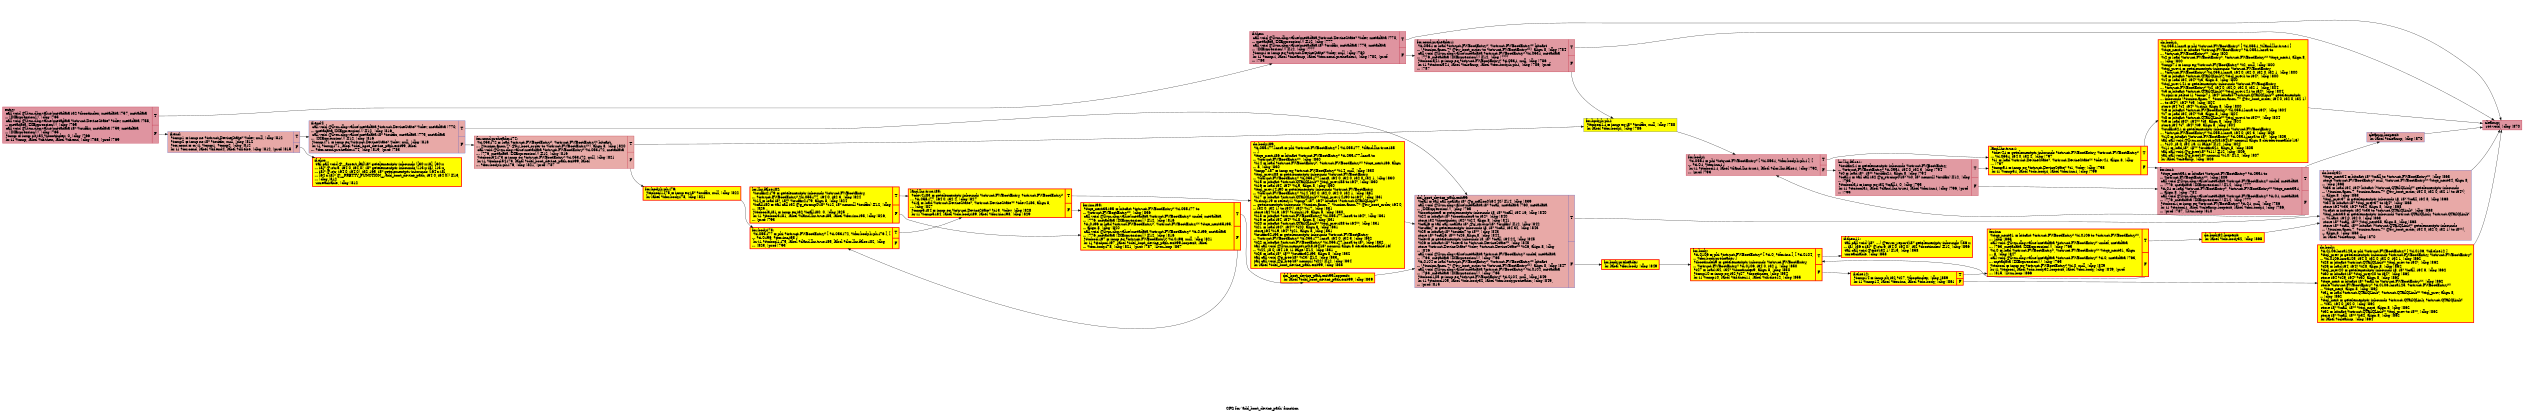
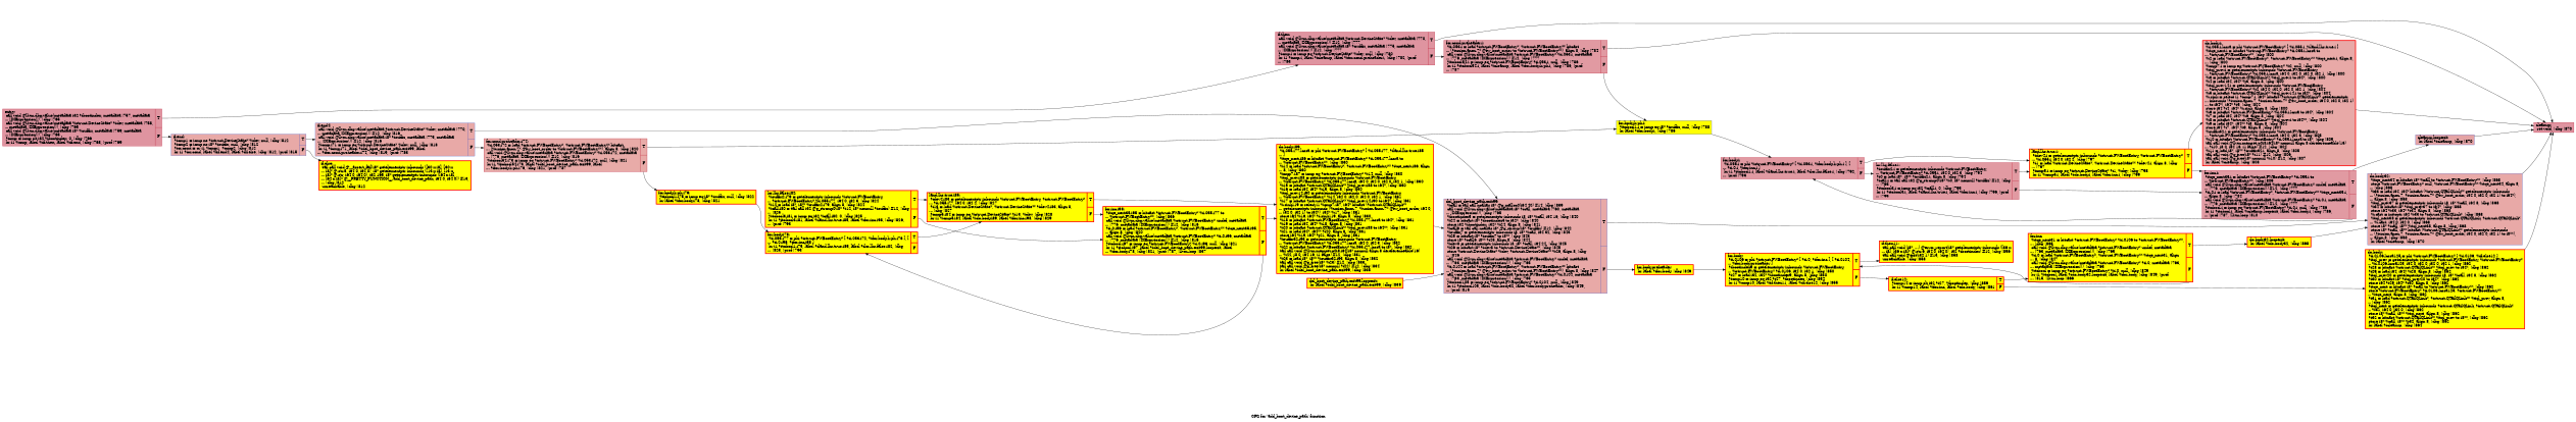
  digraph {
    label="CFG for 'add_boot_device_path' function"
    rankdir=LR
    node [color=red fillcolor=yellow shape=record style=filled penwidth=3.0]
    edge [tailport=s0]
    n1 [color="#b70d28ff" fillcolor="#b70d2870" label="{entry:\l  call void @llvm.dbg.value(metadata i32 %bootindex, metadata !757, metadata\l... !DIExpression()), !dbg !765\l  call void @llvm.dbg.value(metadata %struct.DeviceState* %dev, metadata !758,\l... metadata !DIExpression()), !dbg !765\l  call void @llvm.dbg.value(metadata i8* %suffix, metadata !759, metadata\l... !DIExpression()), !dbg !765\l  %cmp = icmp slt i32 %bootindex, 0, !dbg !766\l  br i1 %cmp, label %if.then, label %if.end, !dbg !768, !prof !769\l|{<s0>T|<s1>F}}" penwidth=""]
    n2 [color="#b70d28ff" fillcolor="#b70d2870" label="{if.then:                                          \l  call void @llvm.dbg.value(metadata %struct.DeviceState* %dev, metadata !770,\l... metadata !DIExpression()) #12, !dbg !777\l  call void @llvm.dbg.value(metadata i8* %suffix, metadata !775, metadata\l... !DIExpression()) #12, !dbg !777\l  %cmp.i = icmp eq %struct.DeviceState* %dev, null, !dbg !780\l  br i1 %cmp.i, label %cleanup, label %for.cond.preheader.i, !dbg !782, !prof\l... !783\l|{<s0>T|<s1>F}}" penwidth=""]
    n3 [color="#3d50c3ff" fillcolor="#ca3b3770" label="{if.end:                                           \l  %cmp1 = icmp ne %struct.DeviceState* %dev, null, !dbg !812\l  %cmp2 = icmp ne i8* %suffix, null, !dbg !812\l  %or.cond = or i1 %cmp1, %cmp2, !dbg !812\l  br i1 %or.cond, label %if.end4, label %if.else, !dbg !812, !prof !815\l|{<s0>T|<s1>F}}" penwidth=""]
    n4 [color="#b70d28ff" fillcolor="#b70d2870" label="{cleanup:                                          \l  ret void, !dbg !870\l}" penwidth=""]
    n5 [color="#b70d28ff" fillcolor="#bb1b2c70" label="{for.cond.preheader.i:                             \l  %i.053.i = load %struct.FWBootEntry*, %struct.FWBootEntry** bitcast\l... (%union.anon.7* @fw_boot_order to %struct.FWBootEntry**), align 8, !dbg !784\l  call void @llvm.dbg.value(metadata %struct.FWBootEntry* %i.053.i, metadata\l... !776, metadata !DIExpression()) #12, !dbg !777\l  %tobool54.i = icmp eq %struct.FWBootEntry* %i.053.i, null, !dbg !786\l  br i1 %tobool54.i, label %cleanup, label %for.body.lr.ph.i, !dbg !786, !prof\l... !787\l|{<s0>T|<s1>F}}" penwidth=""]
    n6 [color="#3d50c3ff" fillcolor="#ca3b3770" label="{if.end4:                                          \l  call void @llvm.dbg.value(metadata %struct.DeviceState* %dev, metadata !770,\l... metadata !DIExpression()) #12, !dbg !816\l  call void @llvm.dbg.value(metadata i8* %suffix, metadata !775, metadata\l... !DIExpression()) #12, !dbg !816\l  %cmp.i71 = icmp eq %struct.DeviceState* %dev, null, !dbg !818\l  br i1 %cmp.i71, label %del_boot_device_path.exit99, label\l... %for.cond.preheader.i74, !dbg !819, !prof !783\l|{<s0>T|<s1>F}}" penwidth=""]
    n7 [label="{if.else:                                          \l  tail call void @__assert_fail(i8* getelementptr inbounds ([30 x i8], [30 x\l... i8]* @.str.5, i64 0, i64 0), i8* getelementptr inbounds ([13 x i8], [13 x\l... i8]* @.str, i64 0, i64 0), i32 165, i8* getelementptr inbounds ([64 x i8],\l... [64 x i8]* @__PRETTY_FUNCTION__.add_boot_device_path, i64 0, i64 0)) #13,\l... !dbg !812\l  unreachable, !dbg !812\l}"]
    n8 [color="#3d50c3ff" label="{for.body.lr.ph.i:                                 \l  %tobool1.i = icmp eq i8* %suffix, null, !dbg !788\l  br label %for.body.i, !dbg !786\l}" penwidth=""]
    n9 [color="#3d50c3ff" fillcolor="#ca3b3770" label="{del_boot_device_path.exit99:                      \l  %call = tail call noalias i8* @g_malloc0(i64 40) #14, !dbg !839\l  call void @llvm.dbg.value(metadata i8* %call, metadata !760, metadata\l... !DIExpression()), !dbg !765\l  %bootindex5 = getelementptr inbounds i8, i8* %call, i64 16, !dbg !840\l  %24 = bitcast i8* %bootindex5 to i32*, !dbg !840\l  store i32 %bootindex, i32* %24, align 8, !dbg !841\l  %call6 = tail call noalias i8* @g_strdup(i8* %suffix) #12, !dbg !842\l  %suffix7 = getelementptr inbounds i8, i8* %call, i64 32, !dbg !843\l  %25 = bitcast i8* %suffix7 to i8**, !dbg !843\l  store i8* %call6, i8** %25, align 8, !dbg !844\l  %dev8 = getelementptr inbounds i8, i8* %call, i64 24, !dbg !845\l  %26 = bitcast i8* %dev8 to %struct.DeviceState**, !dbg !845\l  store %struct.DeviceState* %dev, %struct.DeviceState** %26, align 8, !dbg\l... !846\l  call void @llvm.dbg.value(metadata %struct.FWBootEntry* undef, metadata\l... !763, metadata !DIExpression()), !dbg !765\l  %i.0104 = load %struct.FWBootEntry*, %struct.FWBootEntry** bitcast\l... (%union.anon.7* @fw_boot_order to %struct.FWBootEntry**), align 8, !dbg !847\l  call void @llvm.dbg.value(metadata %struct.FWBootEntry* %i.0104, metadata\l... !763, metadata !DIExpression()), !dbg !765\l  %tobool105 = icmp eq %struct.FWBootEntry* %i.0104, null, !dbg !849\l  br i1 %tobool105, label %do.body32, label %for.body.preheader, !dbg !849,\l... !prof !815\l|{<s0>T|<s1>F}}" penwidth=""]
    n10 [color="#b70d28ff" fillcolor="#cc403a70" label="{for.cond.preheader.i74:                           \l  %i.053.i72 = load %struct.FWBootEntry*, %struct.FWBootEntry** bitcast\l... (%union.anon.7* @fw_boot_order to %struct.FWBootEntry**), align 8, !dbg !820\l  call void @llvm.dbg.value(metadata %struct.FWBootEntry* %i.053.i72, metadata\l... !776, metadata !DIExpression()) #12, !dbg !816\l  %tobool54.i73 = icmp eq %struct.FWBootEntry* %i.053.i72, null, !dbg !821\l  br i1 %tobool54.i73, label %del_boot_device_path.exit99, label\l... %for.body.lr.ph.i76, !dbg !821, !prof !787\l|{<s0>T|<s1>F}}" penwidth=""]
    n11 [color="#b70d28ff" fillcolor="#bb1b2c70" label="{for.body.i:                                       \l  %i.055.i = phi %struct.FWBootEntry* [ %i.053.i, %for.body.lr.ph.i ], [\l... %i.0.i, %for.inc.i ]\l  br i1 %tobool1.i, label %land.lhs.true.i, label %lor.lhs.false.i, !dbg !792,\l... !prof !793\l|{<s0>T|<s1>F}}" penwidth=""]
    n12 [label="{land.lhs.true.i:                                  \l  %dev4.i = getelementptr inbounds %struct.FWBootEntry, %struct.FWBootEntry*\l... %i.055.i, i64 0, i32 2, !dbg !797\l  %1 = load %struct.DeviceState*, %struct.DeviceState** %dev4.i, align 8, !dbg\l... !797\l  %cmp5.i = icmp eq %struct.DeviceState* %1, %dev, !dbg !798\l  br i1 %cmp5.i, label %do.body.i, label %for.inc.i, !dbg !799\l|{<s0>T|<s1>F}}"]
    n13 [color="#b70d28ff" fillcolor="#bb1b2c70" label="{lor.lhs.false.i:                                  \l  %suffix2.i = getelementptr inbounds %struct.FWBootEntry,\l... %struct.FWBootEntry* %i.055.i, i64 0, i32 3, !dbg !794\l  %0 = load i8*, i8** %suffix2.i, align 8, !dbg !794\l  %call.i = tail call i32 @g_strcmp0(i8* %0, i8* nonnull %suffix) #12, !dbg\l... !795\l  %tobool3.i = icmp eq i32 %call.i, 0, !dbg !795\l  br i1 %tobool3.i, label %land.lhs.true.i, label %for.inc.i, !dbg !796, !prof\l... !793\l|{<s0>T|<s1>F}}" penwidth=""]
    n14 [color="#b70d28ff" fillcolor="#bb1b2c70" label="{for.inc.i:                                        \l  %tqe_next35.i = bitcast %struct.FWBootEntry* %i.055.i to\l... %struct.FWBootEntry**, !dbg !809\l  call void @llvm.dbg.value(metadata %struct.FWBootEntry* undef, metadata\l... !776, metadata !DIExpression()) #12, !dbg !777\l  %i.0.i = load %struct.FWBootEntry*, %struct.FWBootEntry** %tqe_next35.i,\l... align 8, !dbg !784\l  call void @llvm.dbg.value(metadata %struct.FWBootEntry* %i.0.i, metadata\l... !776, metadata !DIExpression()) #12, !dbg !777\l  %tobool.i = icmp eq %struct.FWBootEntry* %i.0.i, null, !dbg !786\l  br i1 %tobool.i, label %cleanup.loopexit, label %for.body.i, !dbg !786,\l... !prof !787, !llvm.loop !810\l|{<s0>T|<s1>F}}" penwidth=""]
-   n15 [label="{do.body.i:                                        \l  %i.055.i.lcssa = phi %struct.FWBootEntry* [ %i.055.i, %land.lhs.true.i ]\l  %tqe_next.i = bitcast %struct.FWBootEntry* %i.055.i.lcssa to\l... %struct.FWBootEntry**, !dbg !800\l  %2 = load %struct.FWBootEntry*, %struct.FWBootEntry** %tqe_next.i, align 8,\l... !dbg !800\l  %cmp7.i = icmp eq %struct.FWBootEntry* %2, null, !dbg !800\l  %tql_prev.i = getelementptr inbounds %struct.FWBootEntry,\l... %struct.FWBootEntry* %i.055.i.lcssa, i64 0, i32 0, i32 0, i32 1, !dbg !800\l  %3 = bitcast %struct.QTailQLink** %tql_prev.i to i64*, !dbg !800\l  %4 = load i64, i64* %3, align 8, !dbg !800\l  %tql_prev14.i = getelementptr inbounds %struct.FWBootEntry,\l... %struct.FWBootEntry* %2, i64 0, i32 0, i32 0, i32 1, !dbg !804\l  %5 = bitcast %struct.QTailQLink** %tql_prev14.i to i64*, !dbg !804\l  %.sink = select i1 %cmp7.i, i64* bitcast (%struct.QTailQLink** getelementptr\l... inbounds (%union.anon.7, %union.anon.7* @fw_boot_order, i64 0, i32 0, i32 1)\l... to i64*), i64* %5, !dbg !804\l  store i64 %4, i64* %.sink, align 8, !dbg !800\l  %6 = bitcast %struct.FWBootEntry* %i.055.i.lcssa to i64*, !dbg !804\l  %7 = load i64, i64* %6, align 8, !dbg !804\l  %8 = bitcast %struct.QTailQLink** %tql_prev.i to i64**, !dbg !804\l  %9 = load i64*, i64** %8, align 8, !dbg !804\l  store i64 %7, i64* %9, align 8, !dbg !804\l  %suffix32.i = getelementptr inbounds %struct.FWBootEntry,\l... %struct.FWBootEntry* %i.055.i.lcssa, i64 0, i32 3, !dbg !805\l  %10 = bitcast %struct.FWBootEntry* %i.055.i.lcssa to i8*, !dbg !805\l  tail call void @llvm.memset.p0i8.i64(i8* nonnull align 8 dereferenceable(16)\l... %10, i8 0, i64 16, i1 false) #12, !dbg !804\l  %11 = load i8*, i8** %suffix32.i, align 8, !dbg !805\l  tail call void @g_free(i8* %11) #12, !dbg !806\l  tail call void @g_free(i8* nonnull %10) #12, !dbg !807\l  br label %cleanup, !dbg !808\l}"]
+   n15 [fillcolor="#ca3b3770" label="{do.body.i:                                        \l  %i.055.i.lcssa = phi %struct.FWBootEntry* [ %i.055.i, %land.lhs.true.i ]\l  %tqe_next.i = bitcast %struct.FWBootEntry* %i.055.i.lcssa to\l... %struct.FWBootEntry**, !dbg !800\l  %2 = load %struct.FWBootEntry*, %struct.FWBootEntry** %tqe_next.i, align 8,\l... !dbg !800\l  %cmp7.i = icmp eq %struct.FWBootEntry* %2, null, !dbg !800\l  %tql_prev.i = getelementptr inbounds %struct.FWBootEntry,\l... %struct.FWBootEntry* %i.055.i.lcssa, i64 0, i32 0, i32 0, i32 1, !dbg !800\l  %3 = bitcast %struct.QTailQLink** %tql_prev.i to i64*, !dbg !800\l  %4 = load i64, i64* %3, align 8, !dbg !800\l  %tql_prev14.i = getelementptr inbounds %struct.FWBootEntry,\l... %struct.FWBootEntry* %2, i64 0, i32 0, i32 0, i32 1, !dbg !804\l  %5 = bitcast %struct.QTailQLink** %tql_prev14.i to i64*, !dbg !804\l  %.sink = select i1 %cmp7.i, i64* bitcast (%struct.QTailQLink** getelementptr\l... inbounds (%union.anon.7, %union.anon.7* @fw_boot_order, i64 0, i32 0, i32 1)\l... to i64*), i64* %5, !dbg !804\l  store i64 %4, i64* %.sink, align 8, !dbg !800\l  %6 = bitcast %struct.FWBootEntry* %i.055.i.lcssa to i64*, !dbg !804\l  %7 = load i64, i64* %6, align 8, !dbg !804\l  %8 = bitcast %struct.QTailQLink** %tql_prev.i to i64**, !dbg !804\l  %9 = load i64*, i64** %8, align 8, !dbg !804\l  store i64 %7, i64* %9, align 8, !dbg !804\l  %suffix32.i = getelementptr inbounds %struct.FWBootEntry,\l... %struct.FWBootEntry* %i.055.i.lcssa, i64 0, i32 3, !dbg !805\l  %10 = bitcast %struct.FWBootEntry* %i.055.i.lcssa to i8*, !dbg !805\l  tail call void @llvm.memset.p0i8.i64(i8* nonnull align 8 dereferenceable(16)\l... %10, i8 0, i64 16, i1 false) #12, !dbg !804\l  %11 = load i8*, i8** %suffix32.i, align 8, !dbg !805\l  tail call void @g_free(i8* %11) #12, !dbg !806\l  tail call void @g_free(i8* nonnull %10) #12, !dbg !807\l  br label %cleanup, !dbg !808\l}"]
    n16 [color="#3d50c3ff" fillcolor="#c32e3170" label="{cleanup.loopexit:                                 \l  br label %cleanup, !dbg !870\l}" penwidth=""]
    n17 [color="#3d50c3ff" fillcolor="#ca3b3770" label="{do.body32:                                        \l  %tqe_next34 = bitcast i8* %call to %struct.FWBootEntry**, !dbg !868\l  store %struct.FWBootEntry* null, %struct.FWBootEntry** %tqe_next34, align 8,\l... !dbg !868\l  %33 = load i64, i64* bitcast (%struct.QTailQLink** getelementptr inbounds\l... (%union.anon.7, %union.anon.7* @fw_boot_order, i64 0, i32 0, i32 1) to i64*),\l... align 8, !dbg !868\l  %tql_prev37 = getelementptr inbounds i8, i8* %call, i64 8, !dbg !868\l  %34 = bitcast i8* %tql_prev37 to i64*, !dbg !868\l  store i64 %33, i64* %34, align 8, !dbg !868\l  %.cast = inttoptr i64 %33 to %struct.QTailQLink*, !dbg !868\l  %tql_next38 = getelementptr inbounds %struct.QTailQLink, %struct.QTailQLink*\l... %.cast, i64 0, i32 0, !dbg !868\l  store i8* %call, i8** %tql_next38, align 8, !dbg !868\l  store i8* %call, i8** bitcast (%struct.QTailQLink** getelementptr inbounds\l... (%union.anon.7, %union.anon.7* @fw_boot_order, i64 0, i32 0, i32 1) to i8**),\l... align 8, !dbg !868\l  br label %cleanup, !dbg !870\l}" penwidth=""]
    n18 [label="{for.body.preheader:                               \l  br label %for.body, !dbg !849\l}"]
    n19 [label="{for.body.lr.ph.i76:                               \l  %tobool1.i75 = icmp eq i8* %suffix, null, !dbg !822\l  br label %for.body.i78, !dbg !821\l}"]
    n20 [label="{for.body:                                         \l  %i.0106 = phi %struct.FWBootEntry* [ %i.0, %for.inc ], [ %i.0104,\l... %for.body.preheader ]\l  %bootindex9 = getelementptr inbounds %struct.FWBootEntry,\l... %struct.FWBootEntry* %i.0106, i64 0, i32 1, !dbg !850\l  %27 = load i32, i32* %bootindex9, align 8, !dbg !850\l  %cmp10 = icmp eq i32 %27, %bootindex, !dbg !854\l  br i1 %cmp10, label %if.then11, label %if.else12, !dbg !855\l|{<s0>T|<s1>F}}"]
    n21 [label="{for.body.i78:                                     \l  %i.055.i77 = phi %struct.FWBootEntry* [ %i.053.i72, %for.body.lr.ph.i76 ], [\l... %i.0.i96, %for.inc.i98 ]\l  br i1 %tobool1.i75, label %land.lhs.true.i85, label %lor.lhs.false.i82, !dbg\l... !823, !prof !793\l|{<s0>T|<s1>F}}"]
    n22 [label="{land.lhs.true.i85:                                \l  %dev4.i83 = getelementptr inbounds %struct.FWBootEntry, %struct.FWBootEntry*\l... %i.055.i77, i64 0, i32 2, !dbg !827\l  %13 = load %struct.DeviceState*, %struct.DeviceState** %dev4.i83, align 8,\l... !dbg !827\l  %cmp5.i84 = icmp eq %struct.DeviceState* %13, %dev, !dbg !828\l  br i1 %cmp5.i84, label %do.body.i89, label %for.inc.i98, !dbg !829\l|{<s0>T|<s1>F}}"]
    n23 [label="{for.inc.i98:                                      \l  %tqe_next35.i95 = bitcast %struct.FWBootEntry* %i.055.i77 to\l... %struct.FWBootEntry**, !dbg !836\l  call void @llvm.dbg.value(metadata %struct.FWBootEntry* undef, metadata\l... !776, metadata !DIExpression()) #12, !dbg !816\l  %i.0.i96 = load %struct.FWBootEntry*, %struct.FWBootEntry** %tqe_next35.i95,\l... align 8, !dbg !820\l  call void @llvm.dbg.value(metadata %struct.FWBootEntry* %i.0.i96, metadata\l... !776, metadata !DIExpression()) #12, !dbg !816\l  %tobool.i97 = icmp eq %struct.FWBootEntry* %i.0.i96, null, !dbg !821\l  br i1 %tobool.i97, label %del_boot_device_path.exit99.loopexit, label\l... %for.body.i78, !dbg !821, !prof !787, !llvm.loop !837\l|{<s0>T|<s1>F}}"]
    n24 [label="{do.body.i89:                                      \l  %i.055.i77.lcssa = phi %struct.FWBootEntry* [ %i.055.i77, %land.lhs.true.i85\l... ]\l  %tqe_next.i86 = bitcast %struct.FWBootEntry* %i.055.i77.lcssa to\l... %struct.FWBootEntry**, !dbg !830\l  %14 = load %struct.FWBootEntry*, %struct.FWBootEntry** %tqe_next.i86, align\l... 8, !dbg !830\l  %cmp7.i87 = icmp eq %struct.FWBootEntry* %14, null, !dbg !830\l  %tql_prev.i88 = getelementptr inbounds %struct.FWBootEntry,\l... %struct.FWBootEntry* %i.055.i77.lcssa, i64 0, i32 0, i32 0, i32 1, !dbg !830\l  %15 = bitcast %struct.QTailQLink** %tql_prev.i88 to i64*, !dbg !830\l  %16 = load i64, i64* %15, align 8, !dbg !830\l  %tql_prev14.i90 = getelementptr inbounds %struct.FWBootEntry,\l... %struct.FWBootEntry* %14, i64 0, i32 0, i32 0, i32 1, !dbg !831\l  %17 = bitcast %struct.QTailQLink** %tql_prev14.i90 to i64*, !dbg !831\l  %.sink119 = select i1 %cmp7.i87, i64* bitcast (%struct.QTailQLink**\l... getelementptr inbounds (%union.anon.7, %union.anon.7* @fw_boot_order, i64 0,\l... i32 0, i32 1) to i64*), i64* %17, !dbg !831\l  store i64 %16, i64* %.sink119, align 8, !dbg !830\l  %18 = bitcast %struct.FWBootEntry* %i.055.i77.lcssa to i64*, !dbg !831\l  %19 = load i64, i64* %18, align 8, !dbg !831\l  %20 = bitcast %struct.QTailQLink** %tql_prev.i88 to i64**, !dbg !831\l  %21 = load i64*, i64** %20, align 8, !dbg !831\l  store i64 %19, i64* %21, align 8, !dbg !831\l  %suffix32.i93 = getelementptr inbounds %struct.FWBootEntry,\l... %struct.FWBootEntry* %i.055.i77.lcssa, i64 0, i32 3, !dbg !832\l  %22 = bitcast %struct.FWBootEntry* %i.055.i77.lcssa to i8*, !dbg !832\l  tail call void @llvm.memset.p0i8.i64(i8* nonnull align 8 dereferenceable(16)\l... %22, i8 0, i64 16, i1 false) #12, !dbg !831\l  %23 = load i8*, i8** %suffix32.i93, align 8, !dbg !832\l  tail call void @g_free(i8* %23) #12, !dbg !833\l  tail call void @g_free(i8* nonnull %22) #12, !dbg !834\l  br label %del_boot_device_path.exit99, !dbg !835\l}"]
    n25 [label="{lor.lhs.false.i82:                                \l  %suffix2.i79 = getelementptr inbounds %struct.FWBootEntry,\l... %struct.FWBootEntry* %i.055.i77, i64 0, i32 3, !dbg !824\l  %12 = load i8*, i8** %suffix2.i79, align 8, !dbg !824\l  %call.i80 = tail call i32 @g_strcmp0(i8* %12, i8* nonnull %suffix) #12, !dbg\l... !825\l  %tobool3.i81 = icmp eq i32 %call.i80, 0, !dbg !825\l  br i1 %tobool3.i81, label %land.lhs.true.i85, label %for.inc.i98, !dbg !826,\l... !prof !793\l|{<s0>T|<s1>F}}"]
    n26 [label="{del_boot_device_path.exit99.loopexit:             \l  br label %del_boot_device_path.exit99, !dbg !839\l}"]
    n27 [label="{if.then11:                                        \l  tail call void (i8*, ...) @error_report(i8* getelementptr inbounds ([36 x\l... i8], [36 x i8]* @.str.6, i64 0, i64 0), i32 %bootindex) #12, !dbg !856\l  tail call void @exit(i32 1) #13, !dbg !858\l  unreachable, !dbg !858\l}"]
    n28 [label="{if.else12:                                        \l  %cmp14 = icmp slt i32 %27, %bootindex, !dbg !859\l  br i1 %cmp14, label %for.inc, label %do.body, !dbg !861\l|{<s0>T|<s1>F}}"]
    n29 [label="{for.inc:                                          \l  %tqe_next31 = bitcast %struct.FWBootEntry* %i.0106 to %struct.FWBootEntry**,\l... !dbg !865\l  call void @llvm.dbg.value(metadata %struct.FWBootEntry* undef, metadata\l... !763, metadata !DIExpression()), !dbg !765\l  %i.0 = load %struct.FWBootEntry*, %struct.FWBootEntry** %tqe_next31, align\l... 8, !dbg !847\l  call void @llvm.dbg.value(metadata %struct.FWBootEntry* %i.0, metadata !763,\l... metadata !DIExpression()), !dbg !765\l  %tobool = icmp eq %struct.FWBootEntry* %i.0, null, !dbg !849\l  br i1 %tobool, label %do.body32.loopexit, label %for.body, !dbg !849, !prof\l... !815, !llvm.loop !866\l|{<s0>T|<s1>F}}"]
    n30 [label="{do.body:                                          \l  %i.0106.lcssa125 = phi %struct.FWBootEntry* [ %i.0106, %if.else12 ]\l  %tql_prev = getelementptr inbounds %struct.FWBootEntry, %struct.FWBootEntry*\l... %i.0106.lcssa125, i64 0, i32 0, i32 0, i32 1, !dbg !862\l  %28 = bitcast %struct.QTailQLink** %tql_prev to i64*, !dbg !862\l  %29 = load i64, i64* %28, align 8, !dbg !862\l  %tql_prev20 = getelementptr inbounds i8, i8* %call, i64 8, !dbg !862\l  %30 = bitcast i8* %tql_prev20 to i64*, !dbg !862\l  store i64 %29, i64* %30, align 8, !dbg !862\l  %tqe_next = bitcast i8* %call to %struct.FWBootEntry**, !dbg !862\l  store %struct.FWBootEntry* %i.0106.lcssa125, %struct.FWBootEntry**\l... %tqe_next, align 8, !dbg !862\l  %31 = load %struct.QTailQLink*, %struct.QTailQLink** %tql_prev, align 8,\l... !dbg !862\l  %tql_next = getelementptr inbounds %struct.QTailQLink, %struct.QTailQLink*\l... %31, i64 0, i32 0, !dbg !862\l  store i8* %call, i8** %tql_next, align 8, !dbg !862\l  %32 = bitcast %struct.QTailQLink** %tql_prev to i8**, !dbg !862\l  store i8* %call, i8** %32, align 8, !dbg !862\l  br label %cleanup, !dbg !864\l}"]
    n31 [label="{do.body32.loopexit:                               \l  br label %do.body32, !dbg !868\l}"]
    n1 -> n2
    n1 -> n3 [tailport=s1]
    n2 -> n4
    n2 -> n5 [tailport=s1]
    n3 -> n6
    n3 -> n7 [tailport=s1]
    n5 -> n4
    n5 -> n8 [tailport=s1]
    n6 -> n9
    n6 -> n10 [tailport=s1]
    n8 -> n11
    n9 -> n17
    n9 -> n18 [tailport=s1]
    n10 -> n8
    n10 -> n19 [tailport=s1]
    n11 -> n12
    n11 -> n13 [tailport=s1]
    n12 -> n14 [tailport=s1]
    n12 -> n15
    n13 -> n12
    n13 -> n14 [tailport=s1]
    n14 -> n11 [tailport=s1]
    n14 -> n16
    n15 -> n4
    n16 -> n4
    n17 -> n4
    n18 -> n20
    n19 -> n21
    n20 -> n27
    n20 -> n28 [tailport=s1]
    n21 -> n22
    n22 -> n23 [tailport=s1]
    n22 -> n24
    n23 -> n21 [tailport=s1]
-   n23 -> n26
+   n23 -> n24
    n24 -> n9
    n25 -> n22
    n25 -> n23 [tailport=s1]
    n26 -> n9
    n28 -> n29
    n28 -> n30 [tailport=s1]
    n29 -> n20 [tailport=s1]
    n29 -> n31
    n30 -> n4
    n31 -> n17
  }
